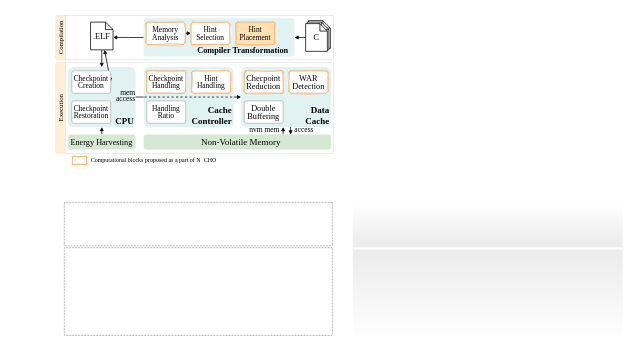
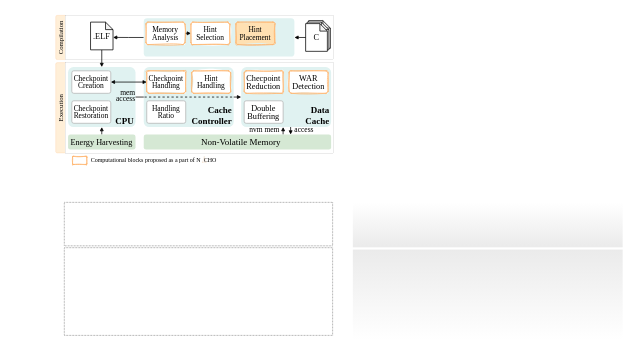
  <mxCell id="0" />
  <mxCell id="1" parent="0" />
  <mxCell id="2" value="&lt;font style=&quot;&quot;&gt;&lt;font style=&quot;font-size: 9px;&quot;&gt;Execution&lt;/font&gt;&lt;br&gt;&lt;/font&gt;" style="rounded=1;whiteSpace=wrap;html=1;glass=0;labelBackgroundColor=none;fontFamily=Linux Biolinum;fontSource=https%3A%2F%2Ffonts.googleapis.com%2Fcss%3Ffamily%3DLinux%2BBiolinum;fontSize=15;strokeColor=#FFB570;strokeWidth=0.5;fillColor=#FFE0B2;align=center;spacingLeft=-1;spacingBottom=0;spacingTop=-5;perimeterSpacing=0;sketch=0;rotation=-90;shadow=0;opacity=50;" vertex="1" parent="1"><mxGeometry x="20.25" y="136.3" width="120.5" height="14" as="geometry" /></mxCell>
  <mxCell id="3" value="&amp;nbsp;" style="rounded=0;whiteSpace=wrap;html=1;fillColor=default;strokeWidth=0.1;strokeColor=#000000;sketch=0;" vertex="1" parent="1"><mxGeometry x="86" y="83" width="358" height="121" as="geometry" /></mxCell>
  <mxCell id="4" value="&lt;font style=&quot;&quot;&gt;&lt;font style=&quot;font-size: 9px;&quot;&gt;Compilation&lt;/font&gt;&lt;br&gt;&lt;/font&gt;" style="rounded=1;whiteSpace=wrap;html=1;glass=0;labelBackgroundColor=none;fontFamily=Linux Biolinum;fontSource=https%3A%2F%2Ffonts.googleapis.com%2Fcss%3Ffamily%3DLinux%2BBiolinum;fontSize=15;strokeColor=#FFB570;strokeWidth=0.5;fillColor=#FFE0B2;align=center;spacingLeft=-1;spacingBottom=0;spacingTop=-5;perimeterSpacing=0;sketch=0;rotation=-90;shadow=0;opacity=50;" vertex="1" parent="1"><mxGeometry x="51" y="42.5" width="59" height="14" as="geometry" /></mxCell>
  <mxCell id="5" value="&amp;nbsp;" style="rounded=0;whiteSpace=wrap;html=1;fillColor=default;strokeWidth=0.1;strokeColor=#000000;sketch=0;" vertex="1" parent="1"><mxGeometry x="86" y="20" width="358" height="59" as="geometry" /></mxCell>
  <mxCell id="6" value="" style="rounded=0;whiteSpace=wrap;html=1;strokeColor=none;fillColor=default;gradientColor=#CCCCCC;opacity=40;rotation=-180;glass=0;sketch=0;shadow=0;" parent="1" vertex="1"><mxGeometry x="470" y="332.5" width="360" height="120" as="geometry" /></mxCell>
  <mxCell id="7" value="" style="rounded=0;whiteSpace=wrap;html=1;strokeColor=none;fillColor=default;gradientColor=#CCCCCC;opacity=40;glass=0;sketch=0;shadow=0;" parent="1" vertex="1"><mxGeometry x="470" y="269.5" width="360" height="60" as="geometry" /></mxCell>
  <mxCell id="8" value="" style="endArrow=none;html=1;rounded=0;fontFamily=Linux Biolinum;fontSource=https%3A%2F%2Ffonts.googleapis.com%2Fcss%3Ffamily%3DLinux%2BBiolinum;fontSize=11;startSize=3;endSize=3;exitX=0.75;exitY=0;exitDx=0;exitDy=0;endFill=0;startArrow=block;startFill=1;jumpSize=6;" parent="1" edge="1"><mxGeometry width="50" height="50" relative="1" as="geometry"><mxPoint x="387" y="179" as="sourcePoint" /><mxPoint x="386.96" y="169" as="targetPoint" /></mxGeometry></mxCell>
  <mxCell id="9" value="" style="endArrow=block;html=1;rounded=0;fontFamily=Linux Biolinum;fontSource=https%3A%2F%2Ffonts.googleapis.com%2Fcss%3Ffamily%3DLinux%2BBiolinum;fontSize=11;startSize=3;endSize=3;exitX=0.692;exitY=0;exitDx=0;exitDy=0;exitPerimeter=0;endFill=1;jumpSize=6;" parent="1" edge="1"><mxGeometry width="50" height="50" relative="1" as="geometry"><mxPoint x="376.92" y="179" as="sourcePoint" /><mxPoint x="377" y="169" as="targetPoint" /></mxGeometry></mxCell>
  <mxCell id="10" value="" style="rounded=0;whiteSpace=wrap;html=1;labelBackgroundColor=none;labelBorderColor=none;fontFamily=Linux Biolinum;fontSource=https%3A%2F%2Ffonts.googleapis.com%2Fcss%3Ffamily%3DLinux%2BBiolinum;fontSize=11;strokeColor=default;fillColor=none;dashed=1;dashPattern=1 1;opacity=50;" parent="1" vertex="1"><mxGeometry x="85" y="330" width="358" height="117" as="geometry" /></mxCell>
  <mxCell id="11" value="" style="rounded=0;whiteSpace=wrap;html=1;labelBackgroundColor=none;labelBorderColor=none;fontFamily=Linux Biolinum;fontSource=https%3A%2F%2Ffonts.googleapis.com%2Fcss%3Ffamily%3DLinux%2BBiolinum;fontSize=11;strokeColor=default;fillColor=none;dashed=1;dashPattern=1 1;opacity=50;" parent="1" vertex="1"><mxGeometry x="85" y="269.5" width="358" height="58" as="geometry" /></mxCell>
  <mxCell id="12" value="" style="endArrow=block;startArrow=none;html=1;rounded=0;fontFamily=Linux Biolinum;fontSource=https%3A%2F%2Ffonts.googleapis.com%2Fcss%3Ffamily%3DLinux%2BBiolinum;fontSize=10;endFill=1;startFill=0;startSize=3;endSize=3;jumpSize=6;" parent="1" edge="1"><mxGeometry width="50" height="50" relative="1" as="geometry"><mxPoint x="151" y="129" as="sourcePoint" /><mxPoint x="321" y="129" as="targetPoint" /></mxGeometry></mxCell>
  <mxCell id="13" value="" style="rounded=1;whiteSpace=wrap;html=1;fontFamily=Linux Biolinum;fontSource=https%3A%2F%2Ffonts.googleapis.com%2Fcss%3Ffamily%3DLinux%2BBiolinum;fontSize=23;fillColor=#E0F2F1;strokeColor=none;arcSize=9;sketch=0;fillStyle=auto;shadow=0;" parent="1" vertex="1"><mxGeometry x="321" y="89" width="120" height="80" as="geometry" /></mxCell>
  <mxCell id="14" value="" style="rounded=1;whiteSpace=wrap;html=1;fontFamily=Linux Biolinum;fontSource=https%3A%2F%2Ffonts.googleapis.com%2Fcss%3Ffamily%3DLinux%2BBiolinum;fontSize=23;fillColor=#D5E8D4;strokeColor=none;" parent="1" vertex="1"><mxGeometry x="191" y="179" width="250" height="20" as="geometry" /></mxCell>
  <mxCell id="15" style="edgeStyle=orthogonalEdgeStyle;rounded=0;orthogonalLoop=1;jettySize=auto;html=1;exitX=0;exitY=0.5;exitDx=0;exitDy=0;fontFamily=Linux Biolinum;fontSource=https%3A%2F%2Ffonts.googleapis.com%2Fcss%3Ffamily%3DLinux%2BBiolinum;fontSize=11;startArrow=none;startFill=0;endArrow=block;endFill=1;startSize=3;endSize=3;entryX=1.002;entryY=0.552;entryDx=0;entryDy=0;entryPerimeter=0;jumpSize=6;" parent="1" source="16" target="39" edge="1"><mxGeometry relative="1" as="geometry"><mxPoint x="141" y="49.632" as="targetPoint" /></mxGeometry></mxCell>
  <mxCell id="16" value="" style="rounded=1;whiteSpace=wrap;html=1;fontFamily=Linux Biolinum;fontSource=https%3A%2F%2Ffonts.googleapis.com%2Fcss%3Ffamily%3DLinux%2BBiolinum;fontSize=23;fillColor=#E0F2F1;strokeColor=none;arcSize=9;sketch=0;fillStyle=auto;shadow=0;" parent="1" vertex="1"><mxGeometry x="191" y="24" width="201" height="51" as="geometry" /></mxCell>
  <mxCell id="17" value="" style="rounded=1;whiteSpace=wrap;html=1;fontFamily=Linux Biolinum;fontSource=https%3A%2F%2Ffonts.googleapis.com%2Fcss%3Ffamily%3DLinux%2BBiolinum;fontSize=23;fillColor=#E0F2F1;strokeColor=none;arcSize=9;sketch=0;fillStyle=auto;shadow=0;" parent="1" vertex="1"><mxGeometry x="90" y="89" width="90" height="80" as="geometry" /></mxCell>
  <mxCell id="18" style="edgeStyle=orthogonalEdgeStyle;rounded=0;orthogonalLoop=1;jettySize=auto;html=1;exitX=0.5;exitY=0;exitDx=0;exitDy=0;entryX=0.5;entryY=1;entryDx=0;entryDy=0;fontFamily=Linux Biolinum;fontSource=https%3A%2F%2Ffonts.googleapis.com%2Fcss%3Ffamily%3DLinux%2BBiolinum;fontSize=11;startArrow=none;startFill=0;endArrow=block;endFill=1;startSize=3;endSize=3;jumpSize=6;" parent="1" source="19" target="17" edge="1"><mxGeometry relative="1" as="geometry" /></mxCell>
  <mxCell id="19" value="Energy Harvesting" style="rounded=1;whiteSpace=wrap;html=1;fontFamily=Linux Biolinum;fontSource=https%3A%2F%2Ffonts.googleapis.com%2Fcss%3Ffamily%3DLinux%2BBiolinum;fontSize=11;fillColor=#D5E8D4;strokeColor=none;rotation=0;" parent="1" vertex="1"><mxGeometry x="90" y="179" width="90" height="20" as="geometry" /></mxCell>
  <mxCell id="20" value="" style="rounded=1;whiteSpace=wrap;html=1;fontFamily=Linux Biolinum;fontSource=https%3A%2F%2Ffonts.googleapis.com%2Fcss%3Ffamily%3DLinux%2BBiolinum;fontSize=21;fillColor=#E0F2F1;strokeColor=none;arcSize=9;sketch=0;fillStyle=auto;shadow=0;" parent="1" vertex="1"><mxGeometry x="191" y="89" width="120" height="80" as="geometry" /></mxCell>
  <mxCell id="21" value="&lt;p style=&quot;line-height: 0.8;&quot;&gt;mem&lt;br&gt;access&lt;/p&gt;" style="text;html=1;strokeColor=none;fillColor=none;align=right;verticalAlign=middle;whiteSpace=wrap;rounded=0;fontFamily=Linux Biolinum;fontSource=https%3A%2F%2Ffonts.googleapis.com%2Fcss%3Ffamily%3DLinux%2BBiolinum;fontSize=10;labelBackgroundColor=none;labelBorderColor=none;" parent="1" vertex="1"><mxGeometry x="150.5" y="119" width="30.5" height="15" as="geometry" /></mxCell>
  <mxCell id="22" value="&lt;p style=&quot;line-height: 1;&quot;&gt;WAR Detection&lt;/p&gt;" style="rounded=1;whiteSpace=wrap;html=1;fontFamily=Linux Biolinum;fontSource=https%3A%2F%2Ffonts.googleapis.com%2Fcss%3Ffamily%3DLinux%2BBiolinum;fontSize=11;spacing=2;strokeColor=#FFB570;arcSize=9;sketch=1;fillStyle=solid;" parent="1" vertex="1"><mxGeometry x="385" y="94" width="52" height="30" as="geometry" /></mxCell>
  <mxCell id="23" value="&lt;b style=&quot;font-size: 12px;&quot;&gt;Data Cache&lt;/b&gt;" style="text;html=1;strokeColor=none;fillColor=none;align=right;verticalAlign=middle;whiteSpace=wrap;rounded=0;dashed=1;dashPattern=1 1;labelBackgroundColor=none;labelBorderColor=none;fontFamily=Linux Biolinum;fontSource=https%3A%2F%2Ffonts.googleapis.com%2Fcss%3Ffamily%3DLinux%2BBiolinum;fontSize=12;opacity=50;" parent="1" vertex="1"><mxGeometry x="394" y="139" width="47" height="30" as="geometry" /></mxCell>
  <mxCell id="24" value="&lt;p style=&quot;line-height: 1;&quot;&gt;Checpoint Reduction&lt;/p&gt;" style="rounded=1;whiteSpace=wrap;html=1;fontFamily=Linux Biolinum;fontSource=https%3A%2F%2Ffonts.googleapis.com%2Fcss%3Ffamily%3DLinux%2BBiolinum;fontSize=11;spacing=2;strokeColor=#FFB570;arcSize=9;sketch=1;fillStyle=solid;" parent="1" vertex="1"><mxGeometry x="325" y="94" width="52" height="30" as="geometry" /></mxCell>
  <mxCell id="25" value="&lt;b style=&quot;font-size: 12px; line-height: 1.2;&quot;&gt;Cache&lt;br style=&quot;font-size: 12px;&quot;&gt;Controller&lt;/b&gt;" style="text;html=1;strokeColor=none;fillColor=none;align=right;verticalAlign=middle;whiteSpace=wrap;rounded=0;dashed=1;dashPattern=1 1;labelBackgroundColor=none;labelBorderColor=none;fontFamily=Linux Biolinum;fontSource=https%3A%2F%2Ffonts.googleapis.com%2Fcss%3Ffamily%3DLinux%2BBiolinum;fontSize=12;opacity=50;" parent="1" vertex="1"><mxGeometry x="247" y="139" width="64" height="30" as="geometry" /></mxCell>
  <mxCell id="26" value="&lt;p style=&quot;line-height: 1; font-size: 10px;&quot;&gt;Hint Handling&lt;/p&gt;" style="rounded=1;whiteSpace=wrap;html=1;fontFamily=Linux Biolinum;fontSource=https%3A%2F%2Ffonts.googleapis.com%2Fcss%3Ffamily%3DLinux%2BBiolinum;fontSize=10;spacing=2;strokeColor=#FFB570;arcSize=9;sketch=1;fillStyle=solid;" parent="1" vertex="1"><mxGeometry x="255" y="94" width="52" height="30" as="geometry" /></mxCell>
  <mxCell id="27" value="&lt;p style=&quot;line-height: 1; font-size: 10px;&quot;&gt;Handling&lt;br&gt;Ratio&lt;/p&gt;" style="rounded=1;whiteSpace=wrap;html=1;fontFamily=Linux Biolinum;fontSource=https%3A%2F%2Ffonts.googleapis.com%2Fcss%3Ffamily%3DLinux%2BBiolinum;fontSize=10;spacing=2;strokeColor=#B3B3B3;arcSize=9;" parent="1" vertex="1"><mxGeometry x="195" y="134" width="52" height="30" as="geometry" /></mxCell>
  <mxCell id="28" value="&lt;p style=&quot;line-height: 1;&quot;&gt;Double Buffering&lt;/p&gt;" style="rounded=1;whiteSpace=wrap;html=1;fontFamily=Linux Biolinum;fontSource=https%3A%2F%2Ffonts.googleapis.com%2Fcss%3Ffamily%3DLinux%2BBiolinum;fontSize=11;spacing=2;strokeColor=#B3B3B3;arcSize=9;" parent="1" vertex="1"><mxGeometry x="325" y="134" width="52" height="30" as="geometry" /></mxCell>
  <mxCell id="29" value="" style="endArrow=none;dashed=1;html=1;rounded=0;fontFamily=Linux Biolinum;fontSource=https%3A%2F%2Ffonts.googleapis.com%2Fcss%3Ffamily%3DLinux%2BBiolinum;fontSize=10;startSize=4;endSize=4;" parent="1" edge="1"><mxGeometry width="50" height="50" relative="1" as="geometry"><mxPoint x="192" y="129" as="sourcePoint" /><mxPoint x="311" y="129" as="targetPoint" /></mxGeometry></mxCell>
- <mxCell id="30" value="" style="endArrow=block;startArrow=block;html=1;rounded=0;fontFamily=Linux Biolinum;fontSource=https%3A%2F%2Ffonts.googleapis.com%2Fcss%3Ffamily%3DLinux%2BBiolinum;fontSize=10;endFill=1;startFill=1;startSize=3;endSize=3;jumpSize=6;exitX=1;exitY=0.5;exitDx=0;exitDy=0;" parent="1" source="34" target="39" edge="1"><mxGeometry width="50" height="50" relative="1" as="geometry"><mxPoint x="151" y="109" as="sourcePoint" /><mxPoint x="193" y="111" as="targetPoint" /></mxGeometry></mxCell>
- <mxCell id="31" value="&lt;b style=&quot;font-size: 11px;&quot;&gt;Compiler Transformation&lt;/b&gt;" style="text;html=1;align=center;verticalAlign=middle;whiteSpace=wrap;rounded=0;dashed=1;dashPattern=1 1;labelBackgroundColor=none;labelBorderColor=none;fontFamily=Linux Biolinum;fontSource=https%3A%2F%2Ffonts.googleapis.com%2Fcss%3Ffamily%3DLinux%2BBiolinum;fontSize=11;opacity=50;" parent="1" vertex="1"><mxGeometry x="256" y="60.5" width="135" height="12.5" as="geometry" /></mxCell>
+ <mxCell id="30" value="" style="endArrow=block;startArrow=block;html=1;rounded=0;fontFamily=Linux Biolinum;fontSource=https%3A%2F%2Ffonts.googleapis.com%2Fcss%3Ffamily%3DLinux%2BBiolinum;fontSize=10;endFill=1;startFill=1;startSize=3;endSize=3;entryX=0;entryY=0.5;entryDx=0;entryDy=0;jumpSize=6;exitX=1;exitY=0.5;exitDx=0;exitDy=0;" parent="1" source="34" target="40" edge="1"><mxGeometry width="50" height="50" relative="1" as="geometry"><mxPoint x="151" y="109" as="sourcePoint" /><mxPoint x="193" y="111" as="targetPoint" /></mxGeometry></mxCell>
  <mxCell id="32" style="edgeStyle=orthogonalEdgeStyle;rounded=0;orthogonalLoop=1;jettySize=auto;html=1;exitX=1;exitY=0.5;exitDx=0;exitDy=0;entryX=0;entryY=0.5;entryDx=0;entryDy=0;fontFamily=Linux Biolinum;fontSource=https%3A%2F%2Ffonts.googleapis.com%2Fcss%3Ffamily%3DLinux%2BBiolinum;fontSize=11;startArrow=none;startFill=0;endArrow=block;endFill=1;startSize=3;endSize=3;jumpSize=6;dashed=1;" parent="1" source="33" target="41" edge="1"><mxGeometry relative="1" as="geometry" /></mxCell>
  <mxCell id="33" value="&lt;p style=&quot;line-height: 1; font-size: 10px;&quot;&gt;Memory Analysis&lt;/p&gt;" style="rounded=1;whiteSpace=wrap;html=1;fontFamily=Linux Biolinum;fontSource=https%3A%2F%2Ffonts.googleapis.com%2Fcss%3Ffamily%3DLinux%2BBiolinum;fontSize=10;spacing=2;strokeColor=#FFB570;arcSize=9;sketch=1;fillStyle=solid;" parent="1" vertex="1"><mxGeometry x="194" y="29" width="52" height="30" as="geometry" /></mxCell>
  <mxCell id="34" value="&lt;p style=&quot;line-height: 1; font-size: 10px;&quot;&gt;Checkpoint Creation&lt;/p&gt;" style="rounded=1;whiteSpace=wrap;html=1;fontFamily=Linux Biolinum;fontSource=https%3A%2F%2Ffonts.googleapis.com%2Fcss%3Ffamily%3DLinux%2BBiolinum;fontSize=10;spacing=2;strokeColor=#B3B3B3;arcSize=9;" parent="1" vertex="1"><mxGeometry x="95" y="94" width="52" height="30" as="geometry" /></mxCell>
  <mxCell id="35" value="&lt;p style=&quot;line-height: 1; font-size: 10px;&quot;&gt;Checkpoint Restoration&lt;/p&gt;" style="rounded=1;whiteSpace=wrap;html=1;fontFamily=Linux Biolinum;fontSource=https%3A%2F%2Ffonts.googleapis.com%2Fcss%3Ffamily%3DLinux%2BBiolinum;fontSize=10;spacing=2;strokeColor=#B3B3B3;arcSize=9;" parent="1" vertex="1"><mxGeometry x="95" y="134" width="52" height="30" as="geometry" /></mxCell>
  <mxCell id="36" value="&lt;b&gt;CPU&lt;/b&gt;" style="text;html=1;strokeColor=none;fillColor=none;align=right;verticalAlign=middle;whiteSpace=wrap;rounded=0;dashed=1;dashPattern=1 1;labelBackgroundColor=none;labelBorderColor=none;fontFamily=Linux Biolinum;fontSource=https%3A%2F%2Ffonts.googleapis.com%2Fcss%3Ffamily%3DLinux%2BBiolinum;fontSize=12;opacity=50;" parent="1" vertex="1"><mxGeometry x="149" y="153" width="31" height="16" as="geometry" /></mxCell>
  <mxCell id="37" value="Non-Volatile Memory" style="text;html=1;strokeColor=none;fillColor=none;align=center;verticalAlign=middle;whiteSpace=wrap;rounded=0;dashed=1;dashPattern=1 1;labelBackgroundColor=none;labelBorderColor=none;fontFamily=Linux Biolinum;fontSource=https%3A%2F%2Ffonts.googleapis.com%2Fcss%3Ffamily%3DLinux%2BBiolinum;fontSize=12;opacity=50;" parent="1" vertex="1"><mxGeometry x="251" y="180.5" width="140" height="17" as="geometry" /></mxCell>
  <mxCell id="38" style="edgeStyle=orthogonalEdgeStyle;rounded=0;orthogonalLoop=1;jettySize=auto;html=1;exitX=0.5;exitY=1;exitDx=0;exitDy=0;exitPerimeter=0;entryX=0.5;entryY=0;entryDx=0;entryDy=0;fontFamily=Linux Biolinum;fontSource=https%3A%2F%2Ffonts.googleapis.com%2Fcss%3Ffamily%3DLinux%2BBiolinum;fontSize=11;startArrow=none;startFill=0;endArrow=block;endFill=1;startSize=3;endSize=3;jumpSize=6;" parent="1" source="39" target="17" edge="1"><mxGeometry relative="1" as="geometry" /></mxCell>
  <mxCell id="39" value=".ELF" style="shape=note;whiteSpace=wrap;html=1;backgroundOutline=1;darkOpacity=0.05;rounded=1;labelBackgroundColor=none;labelBorderColor=none;fontFamily=Linux Biolinum;fontSource=https%3A%2F%2Ffonts.googleapis.com%2Fcss%3Ffamily%3DLinux%2BBiolinum;fontSize=11;fillColor=default;strokeColor=default;size=10;" parent="1" vertex="1"><mxGeometry x="120" y="29" width="30" height="37" as="geometry" /></mxCell>
  <mxCell id="40" value="&lt;p style=&quot;line-height: 1; font-size: 10px;&quot;&gt;Checkpoint&lt;br style=&quot;font-size: 10px;&quot;&gt;&lt;span style=&quot;background-color: initial; font-size: 10px;&quot;&gt;Handling&lt;/span&gt;&lt;/p&gt;" style="rounded=1;whiteSpace=wrap;html=1;fontFamily=Linux Biolinum;fontSource=https%3A%2F%2Ffonts.googleapis.com%2Fcss%3Ffamily%3DLinux%2BBiolinum;fontSize=10;spacing=2;strokeColor=#FFB570;arcSize=9;sketch=1;fillStyle=solid;" parent="1" vertex="1"><mxGeometry x="195" y="94" width="52" height="30" as="geometry" /></mxCell>
  <mxCell id="41" value="&lt;p style=&quot;line-height: 1; font-size: 10px;&quot;&gt;Hint Selection&lt;/p&gt;" style="rounded=1;whiteSpace=wrap;html=1;fontFamily=Linux Biolinum;fontSource=https%3A%2F%2Ffonts.googleapis.com%2Fcss%3Ffamily%3DLinux%2BBiolinum;fontSize=10;spacing=2;strokeColor=#FFB570;arcSize=9;sketch=1;fillStyle=solid;" parent="1" vertex="1"><mxGeometry x="254" y="29" width="52" height="30" as="geometry" /></mxCell>
  <mxCell id="42" value="&lt;p style=&quot;line-height: 1; font-size: 10px;&quot;&gt;Hint&lt;br&gt;Placement&lt;/p&gt;" style="rounded=1;whiteSpace=wrap;html=1;fontFamily=Linux Biolinum;fontSource=https%3A%2F%2Ffonts.googleapis.com%2Fcss%3Ffamily%3DLinux%2BBiolinum;fontSize=10;spacing=2;strokeColor=#FFB570;arcSize=9;sketch=1;fillStyle=solid;fillColor=#ffe0b2;" parent="1" vertex="1"><mxGeometry x="314" y="29" width="52" height="30" as="geometry" /></mxCell>
  <mxCell id="43" value="" style="group" parent="1" vertex="1" connectable="0"><mxGeometry x="407" y="27" width="33" height="41" as="geometry" /></mxCell>
  <mxCell id="44" value="C" style="shape=note;whiteSpace=wrap;html=1;backgroundOutline=1;darkOpacity=0.05;rounded=1;labelBackgroundColor=none;labelBorderColor=none;fontFamily=Linux Biolinum;fontSource=https%3A%2F%2Ffonts.googleapis.com%2Fcss%3Ffamily%3DLinux%2BBiolinum;fontSize=11;fillColor=none;strokeColor=default;size=10;" parent="43" vertex="1"><mxGeometry x="4" width="29" height="37" as="geometry" /></mxCell>
  <mxCell id="45" value="" style="shape=note;whiteSpace=wrap;html=1;backgroundOutline=1;darkOpacity=0.05;rounded=1;labelBackgroundColor=none;labelBorderColor=none;fontFamily=Linux Biolinum;fontSource=https%3A%2F%2Ffonts.googleapis.com%2Fcss%3Ffamily%3DLinux%2BBiolinum;fontSize=11;fillColor=default;strokeColor=default;size=10;" parent="43" vertex="1"><mxGeometry x="2" y="2" width="29" height="37" as="geometry" /></mxCell>
  <mxCell id="46" value="C" style="shape=note;whiteSpace=wrap;html=1;backgroundOutline=1;darkOpacity=0.05;rounded=1;labelBackgroundColor=none;labelBorderColor=none;fontFamily=Linux Biolinum;fontSource=https%3A%2F%2Ffonts.googleapis.com%2Fcss%3Ffamily%3DLinux%2BBiolinum;fontSize=11;fillColor=default;strokeColor=default;size=10;" parent="43" vertex="1"><mxGeometry y="4" width="29" height="37" as="geometry" /></mxCell>
  <mxCell id="47" style="edgeStyle=orthogonalEdgeStyle;rounded=0;orthogonalLoop=1;jettySize=auto;html=1;exitX=0;exitY=0.5;exitDx=0;exitDy=0;exitPerimeter=0;entryX=1;entryY=0.5;entryDx=0;entryDy=0;fontFamily=Linux Biolinum;fontSource=https%3A%2F%2Ffonts.googleapis.com%2Fcss%3Ffamily%3DLinux%2BBiolinum;fontSize=11;startArrow=none;startFill=0;endArrow=block;endFill=1;startSize=3;endSize=3;jumpSize=6;" parent="1" source="46" target="16" edge="1"><mxGeometry relative="1" as="geometry" /></mxCell>
  <mxCell id="48" value="&lt;p style=&quot;line-height: 0;&quot;&gt;nvm mem&amp;nbsp; &amp;nbsp; &amp;nbsp; &amp;nbsp; access&lt;/p&gt;" style="text;html=1;strokeColor=none;fillColor=none;align=right;verticalAlign=middle;whiteSpace=wrap;rounded=0;fontFamily=Linux Biolinum;fontSource=https%3A%2F%2Ffonts.googleapis.com%2Fcss%3Ffamily%3DLinux%2BBiolinum;fontSize=10;labelBackgroundColor=none;labelBorderColor=none;" parent="1" vertex="1"><mxGeometry x="328" y="167" width="92" height="10" as="geometry" /></mxCell>
  <mxCell id="49" value="&lt;p style=&quot;line-height: 1; font-size: 10px;&quot;&gt;&lt;br&gt;&lt;/p&gt;" style="rounded=1;whiteSpace=wrap;html=1;fontFamily=Linux Biolinum;fontSource=https%3A%2F%2Ffonts.googleapis.com%2Fcss%3Ffamily%3DLinux%2BBiolinum;fontSize=10;spacing=2;strokeColor=#FFB570;arcSize=9;sketch=1;fillStyle=solid;" vertex="1" parent="1"><mxGeometry x="96" y="208" width="19" height="11" as="geometry" /></mxCell>
  <mxCell id="50" value="&lt;font style=&quot;font-size: 8px;&quot; data-font-src=&quot;https://fonts.googleapis.com/css?family=Linux+Biolinum&quot; face=&quot;Linux Biolinum&quot;&gt;Computational blocks proposed as a part of N&amp;nbsp; CHO&lt;/font&gt;" style="text;html=1;strokeColor=none;fillColor=none;align=center;verticalAlign=middle;whiteSpace=wrap;rounded=0;shadow=0;glass=0;sketch=0;fillStyle=auto;fontSize=9;opacity=50;" vertex="1" parent="1"><mxGeometry x="113" y="208" width="183" height="10" as="geometry" /></mxCell>
  <mxCell id="51" value="" style="triangle;whiteSpace=wrap;html=1;rounded=0;shadow=0;glass=0;sketch=1;fillStyle=cross-hatch;fontFamily=Linux Biolinum;fontSource=https%3A%2F%2Ffonts.googleapis.com%2Fcss%3Ffamily%3DLinux%2BBiolinum;fontSize=8;strokeColor=#C78D57;strokeWidth=0.1;fillColor=#FFB570;rotation=-90;" vertex="1" parent="1"><mxGeometry x="268" y="210" width="7.43" height="4.56" as="geometry" /></mxCell>
